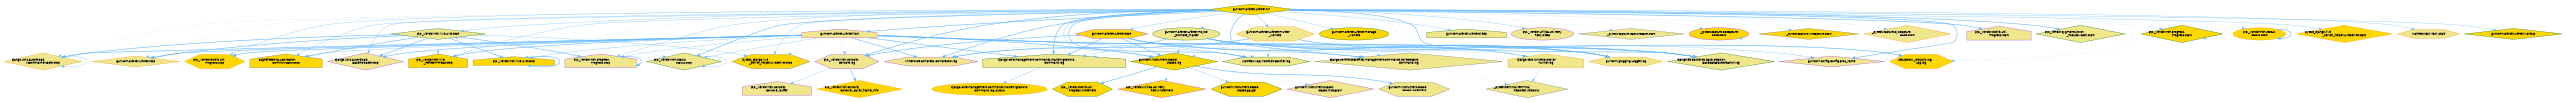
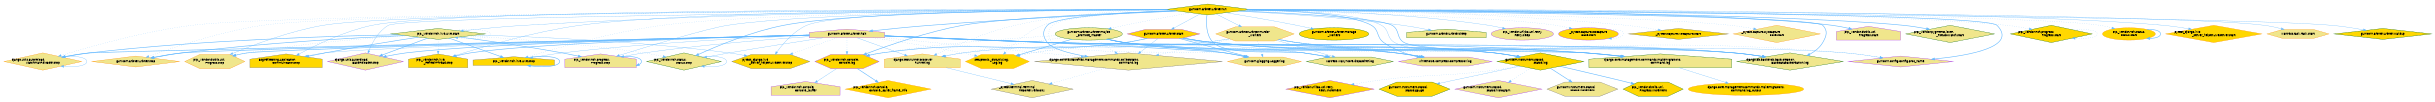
  digraph {
    rankdir=TB
    node [color=darkgreen fillcolor=khaki fontname=Helvetica fontsize=10 shape=diamond style=filled]
    edge [color=steelblue1 fontname=Helvetica fontsize=10 labelfontname=Helvetica labelfontsize=10 style=bold]
    n1 [fillcolor=gold fontcolor=black height=0.2 label="gunicorn.arbiter.Arbiter.run" width=0.4]
    n2 [color=purple height=0.2 label="gunicorn.arbiter.Arbiter.halt" shape=house width=0.4]
    n3 [color=gray40 height=0.2 label="django.contrib.staticfiles.management.commands.collectstatic.\lCommand.log" width=0.4]
    n4 [height=0.2 label="django.core.management.commands.makemigrations.\lCommand.log" shape=house width=0.4]
    n5 [height=0.2 label="django.db.backends.base.creation.\lBaseDatabaseCreation.log" width=0.4]
    n6 [color=darkorange height=0.2 label="django.test.runner.Discover\lRunner.log" shape=house width=0.4]
    n7 [color=darkorange height=0.2 label="gunicorn.glogging.Logger.log" shape=hexagon width=0.4]
    n8 [fillcolor=gold height=0.2 label="gunicorn.instrument.statsd.\lStatsd.log" width=0.4]
-   n9 [color=purple height=0.2 label="pip._vendor.rich.console.\lConsole.log" shape=hexagon width=0.4]
+   n9 [color=purple fillcolor=gold height=0.2 label="pip._vendor.rich.console.\lConsole.log" shape=hexagon width=0.4]
    n10 [color=darkorange fillcolor=gold height=0.2 label="setuptools._distutils.log.\lLog.log" shape=hexagon width=0.4]
    n11 [height=0.2 label="waitress.wasyncore.dispatcher.log" shape=hexagon width=0.4]
    n12 [color=purple height=0.2 label="whitenoise.compress.Compressor.log" shape=hexagon width=0.4]
    n13 [color=gray40 fillcolor=gold height=0.2 label="asgiref.testing.Application\lCommunicator.stop" shape=house width=0.4]
    n14 [color=purple height=0.2 label="django.utils.autoreload.\lBaseReloader.stop" width=0.4]
    n15 [color=darkorange height=0.2 label="django.utils.autoreload.\lWatchmanReloader.stop" width=0.4]
    n16 [color=darkorange height=0.2 label="gunicorn.arbiter.Arbiter.stop" width=0.4]
-   n17 [color=darkorange fillcolor=gold height=0.2 label="pip._vendor.distlib.util.\lProgress.stop" shape=hexagon width=0.4]
+   n17 [color=darkorange height=0.2 label="pip._vendor.distlib.util.\lProgress.stop" shape=hexagon width=0.4]
    n18 [color=gray40 fillcolor=gold height=0.2 label="pip._vendor.rich.live.\l_RefreshThread.stop" shape=house width=0.4]
    n19 [color=gray40 fillcolor=gold height=0.2 label="pip._vendor.rich.live.Live.stop" shape=house width=0.4]
    n20 [color=purple height=0.2 label="pip._vendor.rich.progress.\lProgress.stop" shape=house width=0.4]
    n21 [height=0.2 label="pip._vendor.rich.status.\lStatus.stop" width=0.4]
    n22 [color=gray40 fillcolor=gold height=0.2 label="pytest_django.live\l_server_helper.LiveServer.stop" shape=hexagon width=0.4]
    n23 [fillcolor=gold height=0.2 label="gunicorn.arbiter.Arbiter.manage\l_workers" shape=ellipse width=0.4]
    n24 [height=0.2 label="gunicorn.arbiter.Arbiter.maybe\l_promote_master" shape=ellipse width=0.4]
    n25 [color=purple height=0.2 label="gunicorn.config.Config.proc_name" width=0.4]
    n26 [color=darkorange height=0.2 label="gunicorn.arbiter.Arbiter.murder\l_workers" shape=hexagon width=0.4]
    n27 [height=0.2 label="gunicorn.arbiter.Arbiter.sleep" shape=house width=0.4]
    n28 [color=purple height=0.2 label="pip._vendor.urllib3.util.retry.\lRetry.sleep" shape=ellipse width=0.4]
-   n29 [color=gray40 height=0.2 label="_pytest.capture.CaptureBase.start" width=0.4]
    n30 [color=purple fillcolor=gold height=0.2 label="_pytest.capture.FDCapture\lBase.start" shape=ellipse width=0.4]
    n31 [color=gray40 fillcolor=gold height=0.2 label="_pytest.capture.NoCapture.start" width=0.4]
    n32 [color=darkorange height=0.2 label="_pytest.capture.SysCapture\lBase.start" width=0.4]
    n33 [color=purple fillcolor=gold height=0.2 label="gunicorn.arbiter.Arbiter.start" shape=hexagon width=0.4]
    n34 [color=purple height=0.2 label="pip._vendor.distlib.util.\lProgress.start" shape=house width=0.4]
    n35 [height=0.2 label="pip._vendor.pygments.lexer.\l_PseudoMatch.start" width=0.4]
    n36 [height=0.2 label="pip._vendor.rich.live.Live.start" width=0.4]
    n37 [fillcolor=gold height=0.2 label="pip._vendor.rich.progress.\lProgress.start" width=0.4]
    n38 [color=darkorange fillcolor=gold height=0.2 label="pip._vendor.rich.status.\lStatus.start" shape=ellipse width=0.4]
    n39 [color=darkorange fillcolor=gold height=0.2 label="pytest_django.live\l_server_helper.LiveServer.start" width=0.4]
    n40 [color=darkorange height=0.2 label="waitress.task.Task.start" shape=hexagon width=0.4]
    n41 [fillcolor=gold height=0.2 label="gunicorn.arbiter.Arbiter.wakeup" width=0.4]
    n42 [color=gray40 height=0.2 label="_pytest.terminal.Terminal\lReporter.verbosity" width=0.4]
    n43 [color=darkorange fillcolor=gold height=0.2 label="django.core.management.commands.makemigrations.\lCommand.log_output" shape=ellipse width=0.4]
    n44 [fillcolor=gold height=0.2 label="gunicorn.instrument.statsd.\lStatsd.gauge" shape=hexagon width=0.4]
    n45 [color=purple height=0.2 label="gunicorn.instrument.statsd.\lStatsd.histogram" width=0.4]
    n46 [color=gray40 height=0.2 label="gunicorn.instrument.statsd.\lStatsd.increment" shape=hexagon width=0.4]
    n47 [fillcolor=gold height=0.2 label="pip._vendor.distlib.util.\lProgress.increment" shape=hexagon width=0.4]
    n48 [color=purple fillcolor=gold height=0.2 label="pip._vendor.urllib3.util.retry.\lRetry.increment" width=0.4]
    n49 [color=purple height=0.2 label="pip._vendor.rich.console.\lConsole._buffer" shape=house width=0.4]
    n50 [color=darkorange fillcolor=gold height=0.2 label="pip._vendor.rich.console.\lConsole._caller_frame_info" width=0.4]
    n1 -> n2
    n1 -> n3
    n1 -> n4
    n1 -> n5
    n1 -> n6 [style=dotted]
    n1 -> n7 [style=dotted]
    n1 -> n8 [style=solid]
    n1 -> n9
    n1 -> n10 [style=dotted]
    n1 -> n11
    n1 -> n12
    n1 -> n13 [style=solid]
    n1 -> n14 [style=solid]
    n1 -> n15 [style=dotted]
    n1 -> n16 [style=dotted]
    n1 -> n17 [style=solid]
    n1 -> n18 [style=solid]
    n1 -> n19 [style=dotted]
    n1 -> n20 [style=solid]
    n1 -> n21
    n1 -> n22 [style=solid]
    n1 -> n23 [style=solid]
    n1 -> n24 [style=dotted]
    n1 -> n25
    n1 -> n26 [style=solid]
    n1 -> n27 [style=solid]
    n1 -> n28 [style=solid]
-   n1 -> n29 [style=dotted]
    n1 -> n30 [style=dotted]
    n1 -> n31 [style=dotted]
    n1 -> n32 [style=dotted]
    n1 -> n33 [style=solid]
    n1 -> n34
    n1 -> n35
    n1 -> n36 [style=solid]
    n1 -> n37 [style=dotted]
    n1 -> n38 [style=dotted]
    n1 -> n39 [style=solid]
    n1 -> n40 [style=solid]
    n1 -> n41 [style=solid]
    n2 -> n3 [style=dotted]
    n2 -> n4
    n2 -> n5
    n2 -> n6 [style=solid]
    n2 -> n7
    n2 -> n8
    n2 -> n9 [style=dotted]
+   n2 -> n10 [style=dotted]
    n2 -> n11 [style=solid]
    n2 -> n12
    n2 -> n13 [style=solid]
    n2 -> n14
    n2 -> n15
    n2 -> n16
    n2 -> n17
    n2 -> n18
    n2 -> n19 [style=solid]
    n2 -> n20 [style=solid]
    n2 -> n21 [style=solid]
    n2 -> n22 [style=dotted]
    n3 -> n42 [style=dotted]
    n4 -> n43 [style=solid]
    n6 -> n42 [style=solid]
    n8 -> n44 [style=solid]
    n8 -> n45 [style=dotted]
    n8 -> n46
    n8 -> n47
    n8 -> n48 [style=dotted]
    n9 -> n49 [style=solid]
    n9 -> n50
    n15 -> n15 [style=solid]
    n19 -> n19
    n20 -> n20
    n21 -> n21 [style=solid]
    n24 -> n3 [style=dotted]
    n24 -> n4 [style=solid]
    n24 -> n5
    n24 -> n6 [style=dotted]
    n24 -> n7
    n24 -> n8 [style=solid]
    n24 -> n9 [style=dotted]
    n24 -> n10
    n24 -> n11 [style=dotted]
    n24 -> n12 [style=solid]
    n24 -> n25 [style=solid]
    n26 -> n3 [style=dotted]
    n26 -> n4 [style=dotted]
    n26 -> n5 [style=solid]
    n26 -> n6 [style=solid]
    n26 -> n7 [style=dotted]
    n26 -> n8 [style=dotted]
    n26 -> n10 [style=dotted]
    n26 -> n11 [style=solid]
    n26 -> n12
    n30 -> n30 [style=dotted]
    n33 -> n3 [style=solid]
    n33 -> n4
    n33 -> n5 [style=solid]
    n33 -> n6 [style=dotted]
    n33 -> n7
    n33 -> n8
    n33 -> n9
    n33 -> n10 [style=dotted]
    n33 -> n11 [style=solid]
    n33 -> n12 [style=dotted]
    n33 -> n25 [style=dotted]
    n36 -> n13
    n36 -> n14
    n36 -> n15
    n36 -> n16
    n36 -> n17 [style=dotted]
    n36 -> n18 [style=dotted]
    n36 -> n19
    n36 -> n20
    n36 -> n21 [style=dotted]
    n36 -> n22 [style=solid]
    n36 -> n36 [style=dotted]
    n37 -> n37 [style=dotted]
    n38 -> n38
  }
